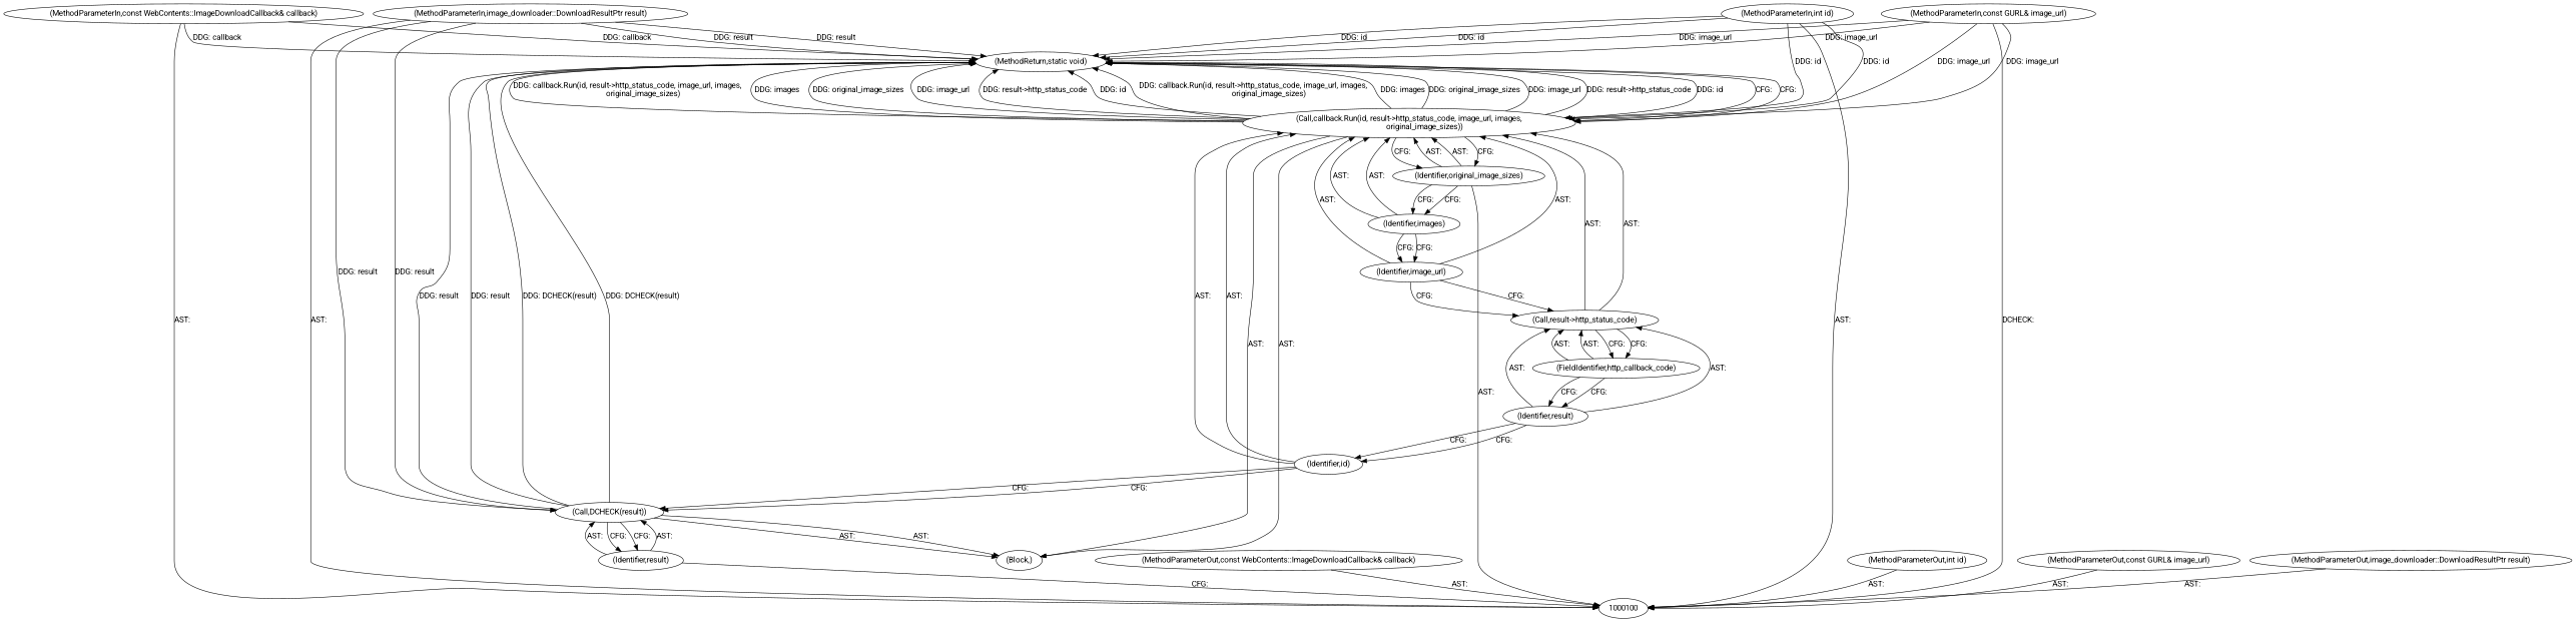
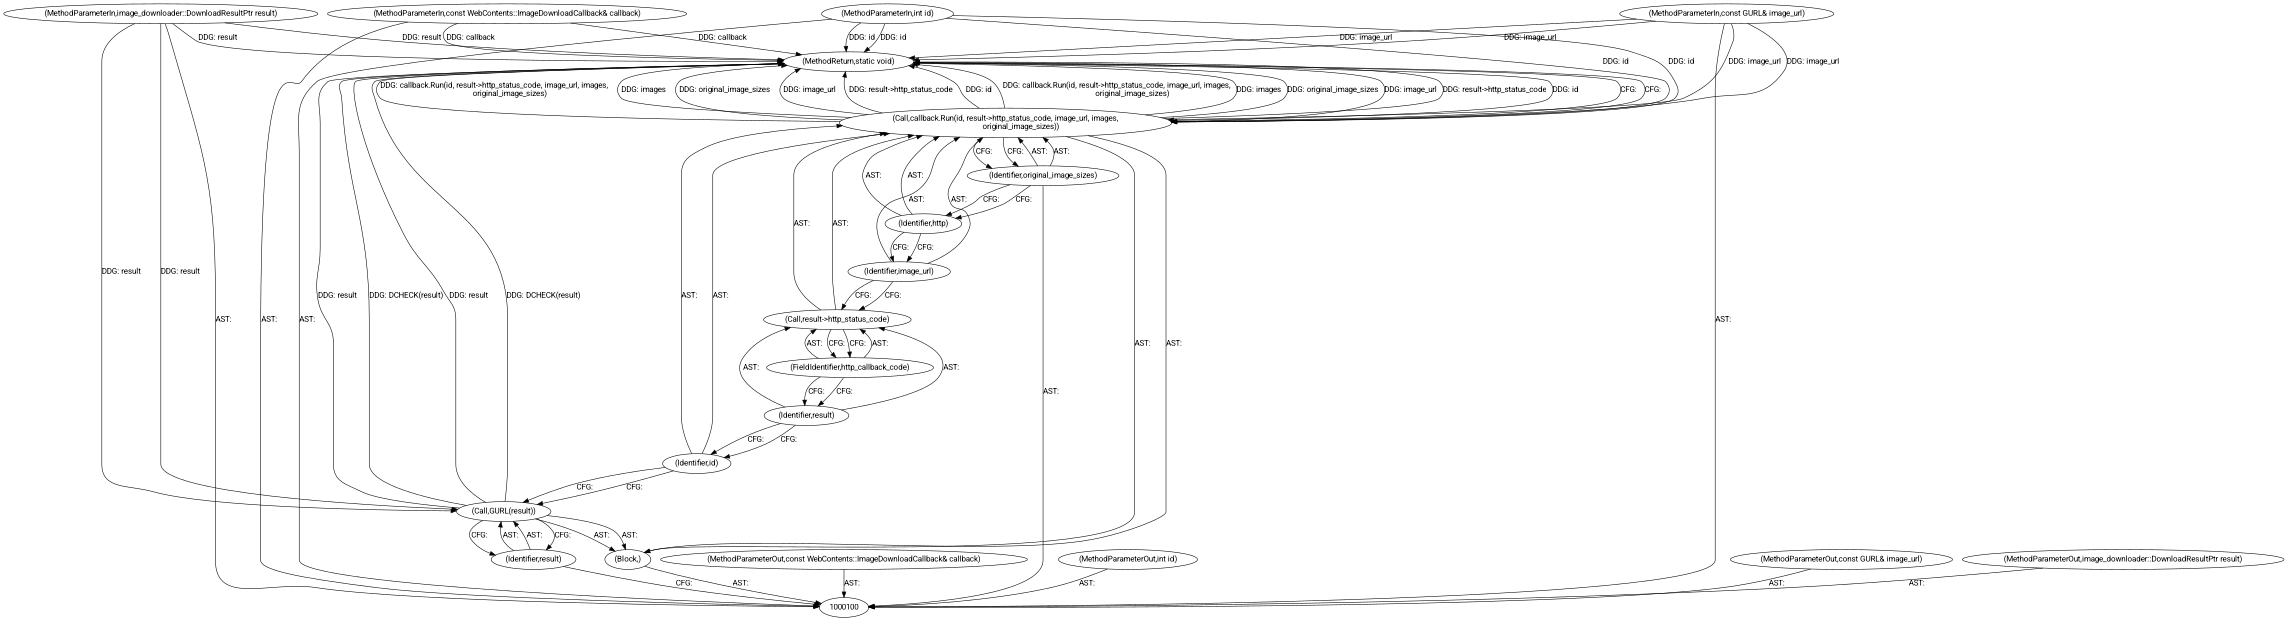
  digraph {
    fontname=Roboto
    node [fontname=Roboto]
    edge [fontname=Roboto]
    n1 [label="(MethodReturn,static void)"]
    n2 [label="(Call,callback.Run(id, result->http_status_code, image_url, images,\n               original_image_sizes))"]
    n3 [label="(Identifier,original_image_sizes)"]
    n4 [label="(Block,)"]
    n5 [label="(MethodParameterIn,const WebContents::ImageDownloadCallback& callback)"]
    1000100
    n7 [label="(MethodParameterOut,const WebContents::ImageDownloadCallback& callback)"]
    n8 [label="(Identifier,id)"]
-   n9 [label="(Call,DCHECK(result))"]
+   n9 [label="(Call,GURL(result))"]
    n10 [label="(Identifier,result)"]
    n11 [label="(Call,result->http_status_code)"]
    n12 [label="(FieldIdentifier,http_callback_code)"]
    n13 [label="(Identifier,result)"]
-   n14 [label="(Identifier,images)"]
+   n14 [label="(Identifier,http)"]
    n15 [label="(Identifier,image_url)"]
    n16 [label="(MethodParameterIn,int id)"]
    n17 [label="(MethodParameterOut,int id)"]
    n18 [label="(MethodParameterIn,const GURL& image_url)"]
    n19 [label="(MethodParameterOut,const GURL& image_url)"]
    n20 [label="(MethodParameterIn,image_downloader::DownloadResultPtr result)"]
    n21 [label="(MethodParameterOut,image_downloader::DownloadResultPtr result)"]
    n1 -> n2 [label="CFG: "]
    n1 -> n2 [label="CFG: "]
    n2 -> n1 [label="DDG: callback.Run(id, result->http_status_code, image_url, images,\n               original_image_sizes)"]
    n2 -> n1 [label="DDG: images"]
    n2 -> n1 [label="DDG: original_image_sizes"]
    n2 -> n1 [label="DDG: image_url"]
    n2 -> n1 [label="DDG: result->http_status_code"]
    n2 -> n1 [label="DDG: id"]
    n2 -> n1 [label="DDG: callback.Run(id, result->http_status_code, image_url, images,\n               original_image_sizes)"]
    n2 -> n1 [label="DDG: images"]
    n2 -> n1 [label="DDG: original_image_sizes"]
    n2 -> n1 [label="DDG: image_url"]
    n2 -> n1 [label="DDG: result->http_status_code"]
    n2 -> n1 [label="DDG: id"]
    n2 -> n3 [label="CFG: "]
    n2 -> n3 [label="CFG: "]
    n2 -> n4 [label="AST: "]
    n2 -> n4 [label="AST: "]
    n3 -> n2 [label="AST: "]
    n3 -> n2 [label="AST: "]
    n3 -> 1000100 [label="AST: "]
    n3 -> n14 [label="CFG: "]
    n3 -> n14 [label="CFG: "]
+   n4 -> 1000100 [label="AST: "]
    n5 -> n1 [label="DDG: callback"]
    n5 -> n1 [label="DDG: callback"]
    n5 -> 1000100 [label="AST: "]
    n7 -> 1000100 [label="AST: "]
    n8 -> n2 [label="AST: "]
    n8 -> n2 [label="AST: "]
    n8 -> n9 [label="CFG: "]
    n8 -> n9 [label="CFG: "]
    n9 -> n1 [label="DDG: result"]
    n9 -> n1 [label="DDG: DCHECK(result)"]
    n9 -> n1 [label="DDG: result"]
    n9 -> n1 [label="DDG: DCHECK(result)"]
    n9 -> n4 [label="AST: "]
    n9 -> n4 [label="AST: "]
    n9 -> n10 [label="CFG: "]
    n9 -> n10 [label="CFG: "]
    n10 -> 1000100 [label="CFG: "]
    n10 -> n9 [label="AST: "]
    n10 -> n9 [label="AST: "]
    n11 -> n2 [label="AST: "]
    n11 -> n2 [label="AST: "]
    n11 -> n12 [label="CFG: "]
    n11 -> n12 [label="CFG: "]
    n12 -> n11 [label="AST: "]
    n12 -> n11 [label="AST: "]
    n12 -> n13 [label="CFG: "]
    n12 -> n13 [label="CFG: "]
    n13 -> n8 [label="CFG: "]
    n13 -> n8 [label="CFG: "]
    n13 -> n11 [label="AST: "]
    n13 -> n11 [label="AST: "]
    n14 -> n2 [label="AST: "]
    n14 -> n2 [label="AST: "]
    n14 -> n15 [label="CFG: "]
    n14 -> n15 [label="CFG: "]
    n15 -> n2 [label="AST: "]
    n15 -> n2 [label="AST: "]
    n15 -> n11 [label="CFG: "]
    n15 -> n11 [label="CFG: "]
    n16 -> n1 [label="DDG: id"]
    n16 -> n1 [label="DDG: id"]
    n16 -> n2 [label="DDG: id"]
    n16 -> n2 [label="DDG: id"]
    n16 -> 1000100 [label="AST: "]
    n17 -> 1000100 [label="AST: "]
    n18 -> n1 [label="DDG: image_url"]
    n18 -> n1 [label="DDG: image_url"]
    n18 -> n2 [label="DDG: image_url"]
    n18 -> n2 [label="DDG: image_url"]
-   n18 -> 1000100 [label="DCHECK: "]
+   n18 -> 1000100 [label="AST: "]
    n19 -> 1000100 [label="AST: "]
    n20 -> n1 [label="DDG: result"]
    n20 -> n1 [label="DDG: result"]
    n20 -> 1000100 [label="AST: "]
    n20 -> n9 [label="DDG: result"]
    n20 -> n9 [label="DDG: result"]
    n21 -> 1000100 [label="AST: "]
  }
